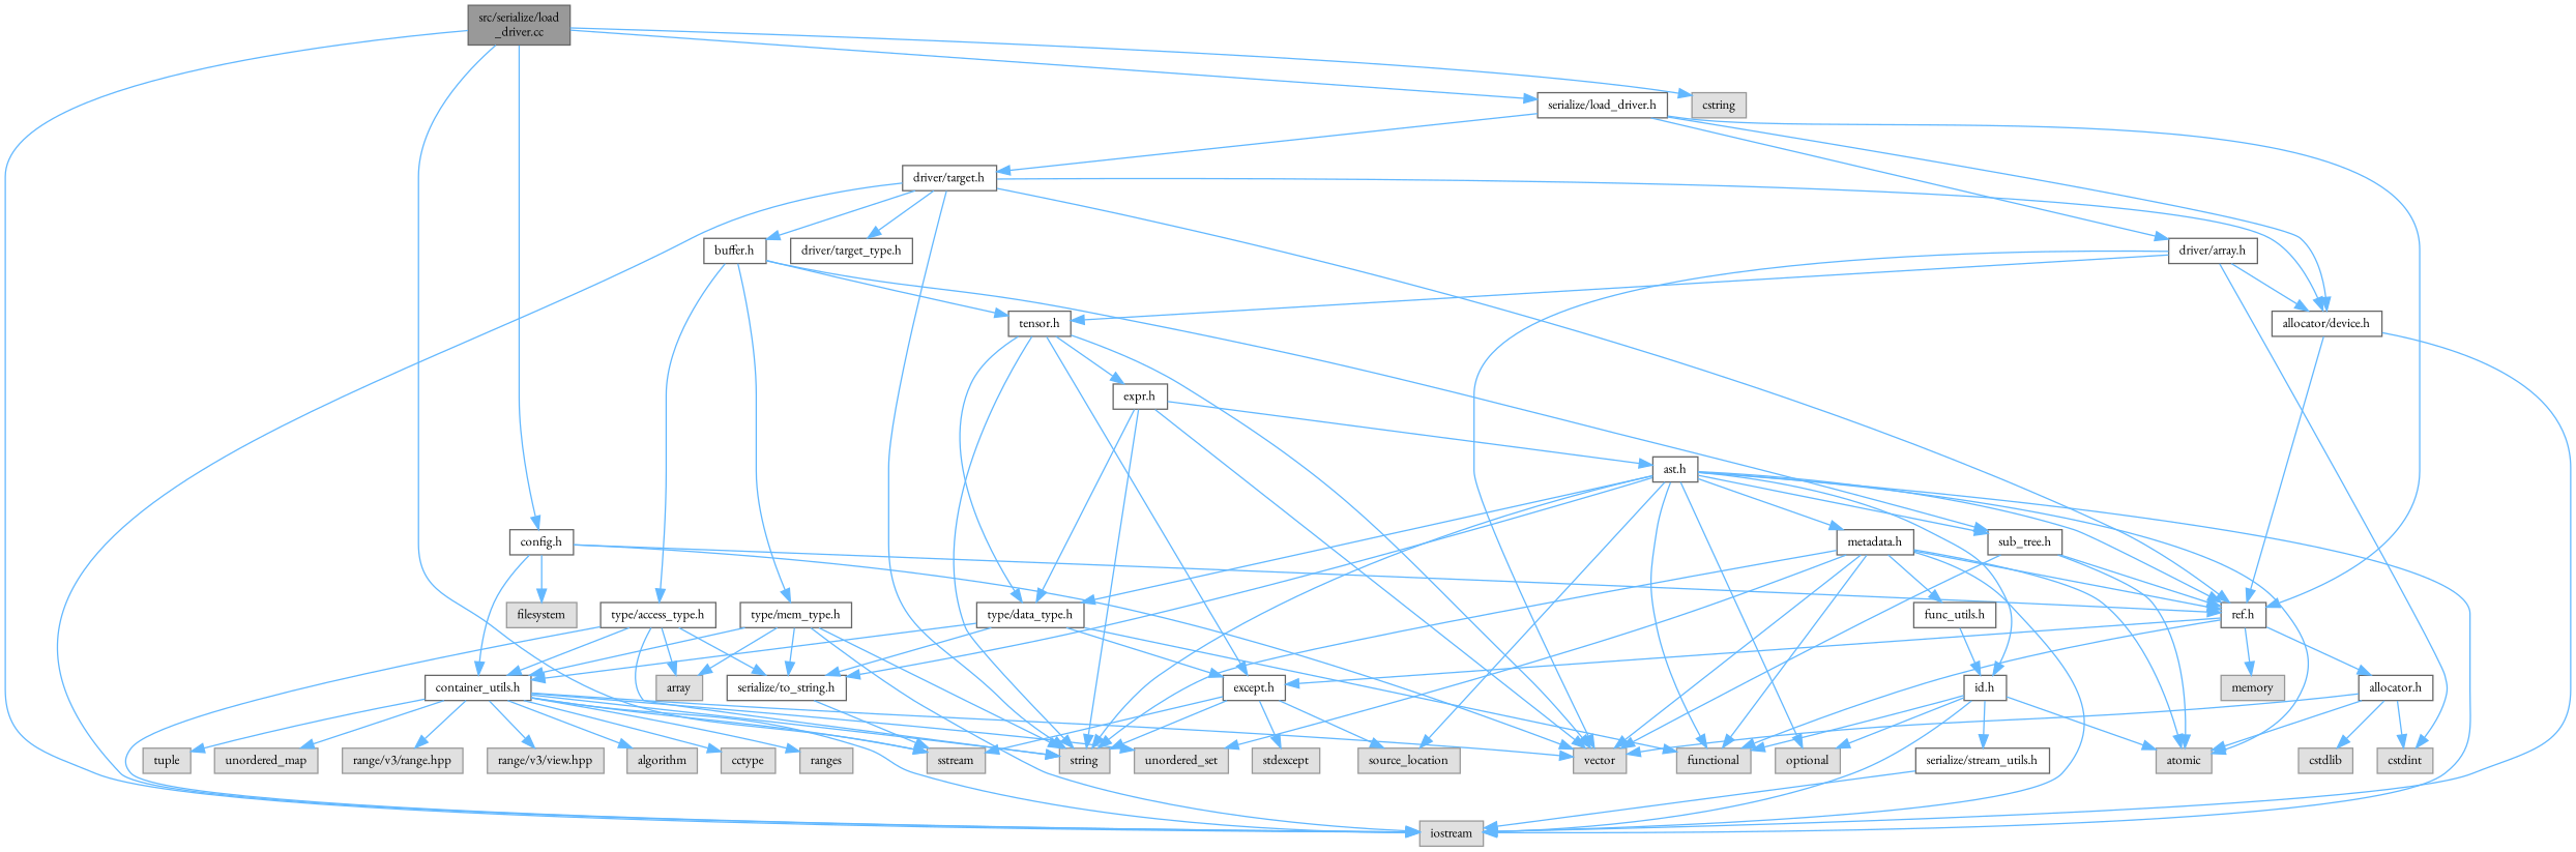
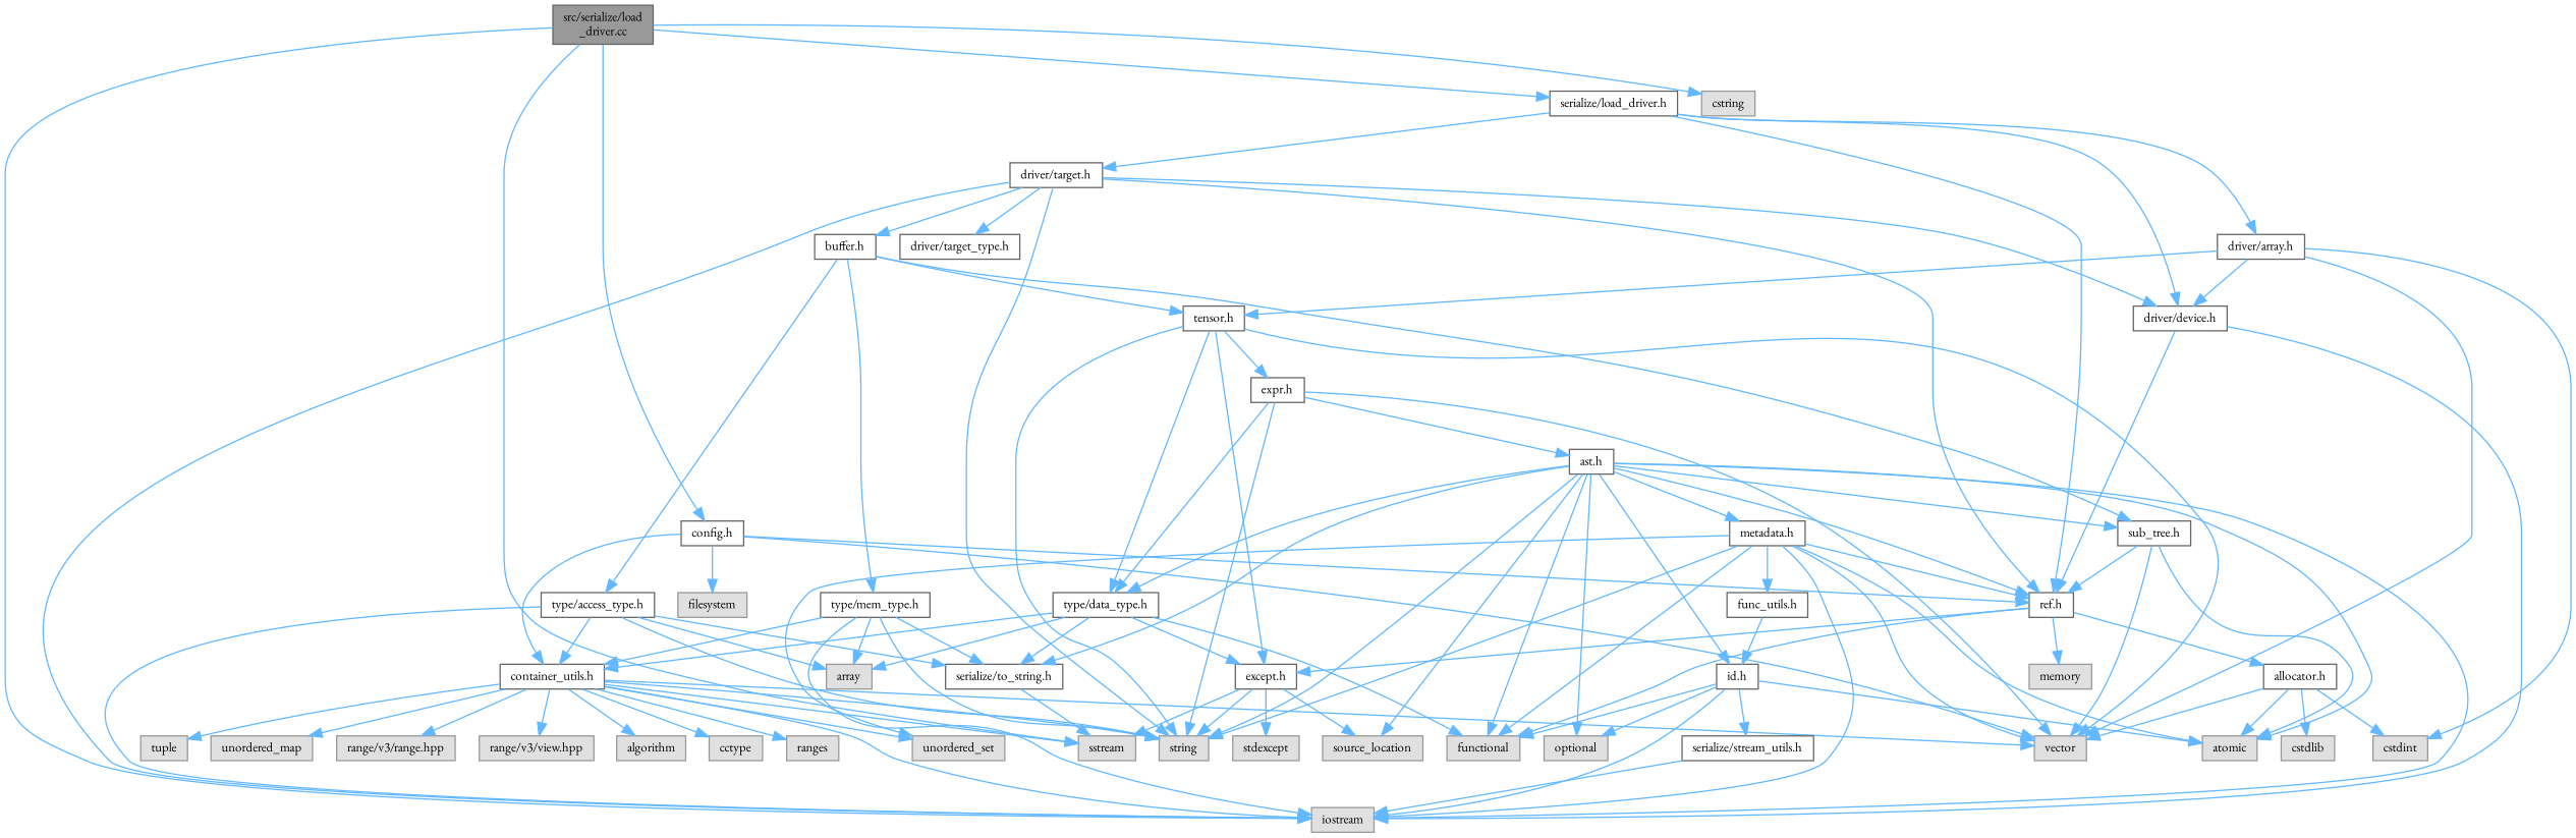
  digraph {
    fontname="EB Garamond"
    node [color=grey40 fillcolor=white fontname="EB Garamond" fontsize=10 shape=box style=filled]
    edge [color=steelblue1 fontname="EB Garamond" fontsize=10 labelfontname=Helvetica labelfontsize=10 style=solid]
    n1 [color=gray40 fillcolor=grey60 fontcolor=black height=0.2 label="src/serialize/load\l_driver.cc" width=0.4]
    n2 [height=0.2 label="config.h" width=0.4]
    n3 [color=grey60 fillcolor="#E0E0E0" height=0.2 label=iostream width=0.4]
    n4 [color=grey60 fillcolor="#E0E0E0" height=0.2 label=sstream width=0.4]
    n5 [height=0.2 label="serialize/load_driver.h" width=0.4]
    n6 [color=grey60 fillcolor="#E0E0E0" height=0.2 label=cstring width=0.4]
    n7 [color=grey60 fillcolor="#E0E0E0" height=0.2 label=filesystem width=0.4]
    n8 [color=grey60 fillcolor="#E0E0E0" height=0.2 label=vector width=0.4]
    n9 [height=0.2 label="container_utils.h" width=0.4]
    n10 [height=0.2 label="ref.h" width=0.4]
    n11 [height=0.2 label="driver/array.h" width=0.4]
-   n12 [height=0.2 label="allocator/device.h" width=0.4]
+   n12 [height=0.2 label="driver/device.h" width=0.4]
    n13 [height=0.2 label="driver/target.h" width=0.4]
    n14 [color=grey60 fillcolor="#E0E0E0" height=0.2 label=algorithm width=0.4]
    n15 [color=grey60 fillcolor="#E0E0E0" height=0.2 label=cctype width=0.4]
    n16 [color=grey60 fillcolor="#E0E0E0" height=0.2 label=ranges width=0.4]
    n17 [color=grey60 fillcolor="#E0E0E0" height=0.2 label=string width=0.4]
    n18 [color=grey60 fillcolor="#E0E0E0" height=0.2 label=tuple width=0.4]
    n19 [color=grey60 fillcolor="#E0E0E0" height=0.2 label=unordered_map width=0.4]
    n20 [color=grey60 fillcolor="#E0E0E0" height=0.2 label=unordered_set width=0.4]
    n21 [color=grey60 fillcolor="#E0E0E0" height=0.2 label="range/v3/range.hpp" width=0.4]
    n22 [color=grey60 fillcolor="#E0E0E0" height=0.2 label="range/v3/view.hpp" width=0.4]
    n23 [color=grey60 fillcolor="#E0E0E0" height=0.2 label=functional width=0.4]
    n24 [color=grey60 fillcolor="#E0E0E0" height=0.2 label=memory width=0.4]
    n25 [height=0.2 label="allocator.h" width=0.4]
    n26 [height=0.2 label="except.h" width=0.4]
    n27 [color=grey60 fillcolor="#E0E0E0" height=0.2 label=atomic width=0.4]
    n28 [color=grey60 fillcolor="#E0E0E0" height=0.2 label=cstdint width=0.4]
    n29 [color=grey60 fillcolor="#E0E0E0" height=0.2 label=cstdlib width=0.4]
    n30 [color=grey60 fillcolor="#E0E0E0" height=0.2 label=source_location width=0.4]
    n31 [color=grey60 fillcolor="#E0E0E0" height=0.2 label=stdexcept width=0.4]
    n32 [height=0.2 label="tensor.h" width=0.4]
    n33 [height=0.2 label="buffer.h" width=0.4]
    n34 [height=0.2 label="driver/target_type.h" width=0.4]
    n35 [height=0.2 label="expr.h" width=0.4]
    n36 [height=0.2 label="type/data_type.h" width=0.4]
    n37 [height=0.2 label="sub_tree.h" width=0.4]
    n38 [height=0.2 label="type/access_type.h" width=0.4]
    n39 [height=0.2 label="type/mem_type.h" width=0.4]
    n40 [height=0.2 label="serialize/to_string.h" width=0.4]
    n41 [color=grey60 fillcolor="#E0E0E0" height=0.2 label=array width=0.4]
    n42 [height=0.2 label="ast.h" width=0.4]
    n43 [color=grey60 fillcolor="#E0E0E0" height=0.2 label=optional width=0.4]
    n44 [height=0.2 label="id.h" width=0.4]
    n45 [height=0.2 label="metadata.h" width=0.4]
    n46 [height=0.2 label="serialize/stream_utils.h" width=0.4]
    n47 [height=0.2 label="func_utils.h" width=0.4]
    n1 -> n2
    n1 -> n3
    n1 -> n4
    n1 -> n5
    n1 -> n6
    n2 -> n7
    n2 -> n8
    n2 -> n9
    n2 -> n10
    n5 -> n10
    n5 -> n11
    n5 -> n12
    n5 -> n13
    n9 -> n3
    n9 -> n4
    n9 -> n8
    n9 -> n14
    n9 -> n15
    n9 -> n16
    n9 -> n17
    n9 -> n18
    n9 -> n19
    n9 -> n20
    n9 -> n21
    n9 -> n22
    n10 -> n23
    n10 -> n24
    n10 -> n25
    n10 -> n26
    n11 -> n8
    n11 -> n12
    n11 -> n28
    n11 -> n32
    n12 -> n3
    n12 -> n10
    n13 -> n3
    n13 -> n10
    n13 -> n12
    n13 -> n17
    n13 -> n33
    n13 -> n34
    n25 -> n8
    n25 -> n27
    n25 -> n28
    n25 -> n29
    n26 -> n4
    n26 -> n17
    n26 -> n30
    n26 -> n31
    n32 -> n8
    n32 -> n17
    n32 -> n26
    n32 -> n35
    n32 -> n36
    n33 -> n32
    n33 -> n37
    n33 -> n38
    n33 -> n39
    n35 -> n8
    n35 -> n17
    n35 -> n36
    n35 -> n42
    n36 -> n9
    n36 -> n23
    n36 -> n26
    n36 -> n40
+   n36 -> n41
    n37 -> n8
    n37 -> n10
    n37 -> n27
    n38 -> n3
    n38 -> n9
    n38 -> n17
    n38 -> n40
    n38 -> n41
    n39 -> n3
    n39 -> n9
    n39 -> n17
    n39 -> n40
    n39 -> n41
    n40 -> n4
    n42 -> n3
    n42 -> n10
    n42 -> n17
    n42 -> n23
    n42 -> n27
    n42 -> n30
    n42 -> n36
    n42 -> n37
    n42 -> n40
    n42 -> n43
    n42 -> n44
    n42 -> n45
    n44 -> n3
    n44 -> n23
    n44 -> n27
    n44 -> n43
    n44 -> n46
    n45 -> n3
    n45 -> n8
    n45 -> n10
    n45 -> n17
    n45 -> n20
    n45 -> n23
    n45 -> n27
    n45 -> n47
    n46 -> n3
    n47 -> n44
  }
